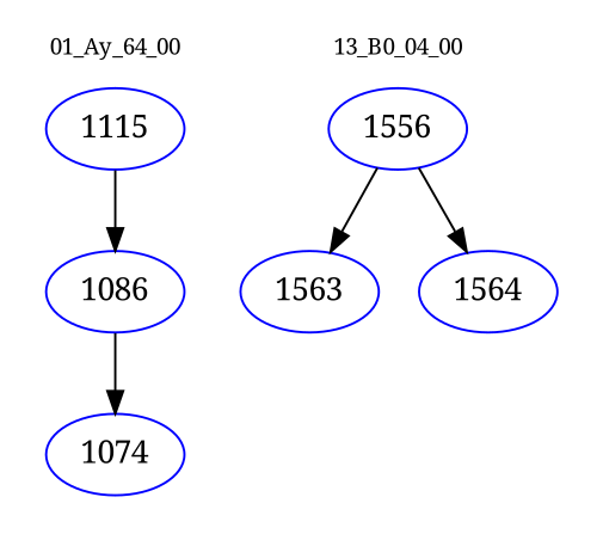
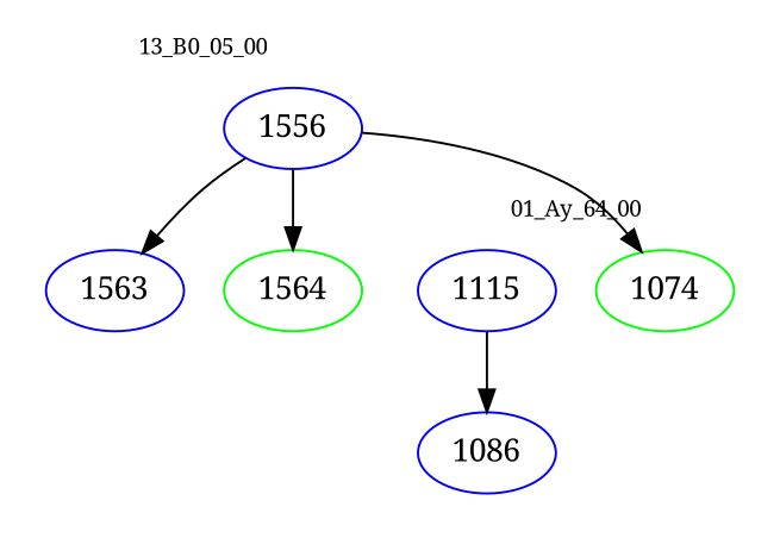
  digraph {
    fontname="Noto Serif"
    node [color=blue fontname="Noto Serif"]
    edge [color=black fontname="Noto Serif"]
    n1 [label=1086]
-   n2 [label=1074]
+   n2 [color=green label=1074]
    n3 [label=1115]
    n4 [label=1556]
    n5 [label=1563]
-   n6 [label=1564]
+   n6 [color=green label=1564]
    subgraph cluster_1 {
      color=white
      fontsize=10
      label="01_Ay_64_00"
      n1
      n2
      n3
    }
    subgraph cluster_2 {
      color=white
      fontsize=10
-     label="13_B0_04_00"
+     label="13_B0_05_00"
      n4
      n5
      n6
    }
-   n1 -> n2
+   n4 -> n2
    n3 -> n1
    n4 -> n5
    n4 -> n6
  }
